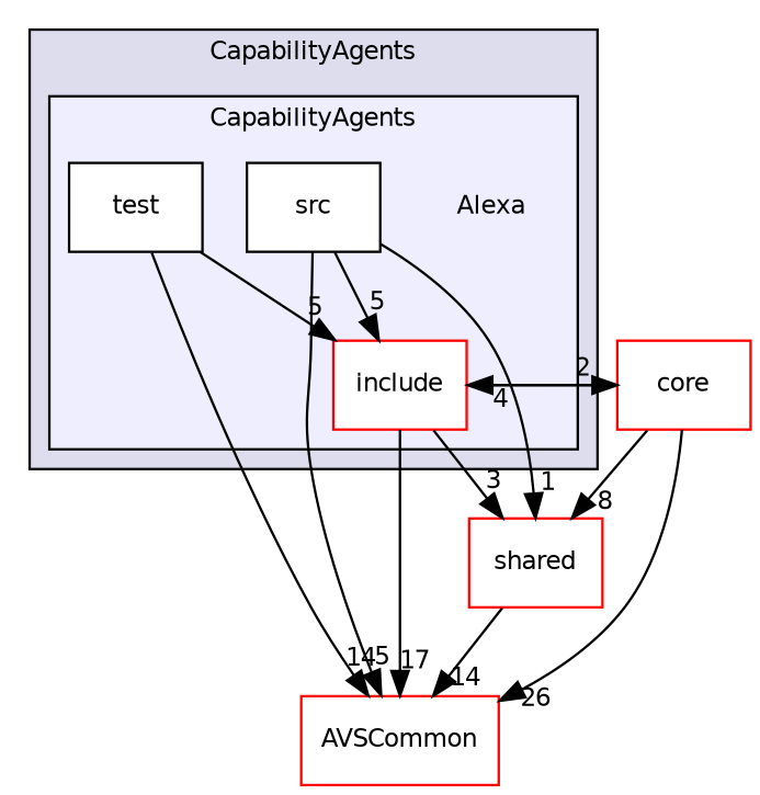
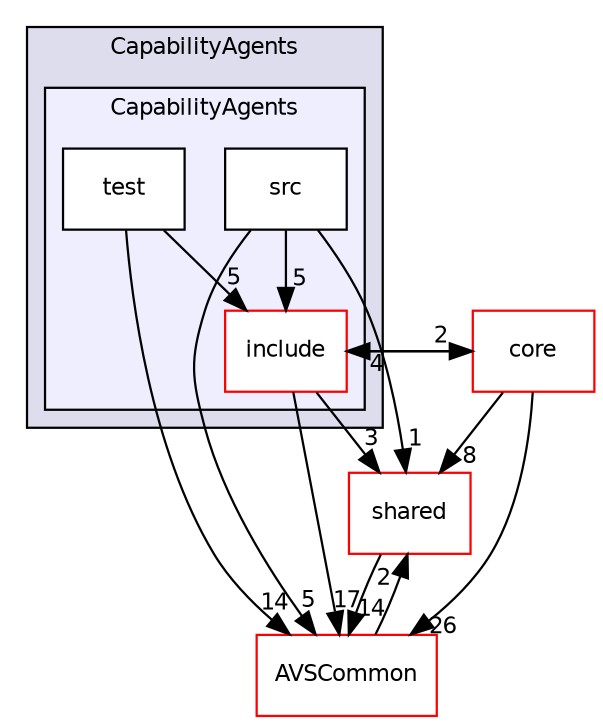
  digraph {
    compound=true
    node [fontname=Helvetica fontsize=10 shape=box color=red fillcolor=white style=filled]
    edge [headlabel=5 labeldistance=1.5 labelfontname=Helvetica labelfontsize=10]
-   n1 [label=Alexa shape=plaintext color="" fillcolor="" style=""]
    n2 [label=include]
    n3 [color=black label=src]
    n4 [color=black label=test]
    n5 [label=shared]
    n6 [label=AVSCommon]
    n7 [label=core]
    subgraph cluster_1 {
      bgcolor="#ddddee"
      fontname=Helvetica
      fontsize=10
      label=CapabilityAgents
      pencolor=black
      subgraph cluster_2 {
        bgcolor="#eeeeff"
        fontname=Helvetica
        fontsize=10
        pencolor=black
-       n1
        n2
        n3
        n4
      }
    }
    n2 -> n5 [headlabel=3]
    n2 -> n6 [headlabel=17]
    n2 -> n7 [headlabel=2]
    n3 -> n2
    n3 -> n5 [headlabel=1]
    n3 -> n6
    n4 -> n2
    n4 -> n6 [headlabel=14]
    n5 -> n6 [headlabel=14]
+   n6 -> n5 [headlabel=2]
    n7 -> n2 [headlabel=4]
    n7 -> n5 [headlabel=8]
    n7 -> n6 [headlabel=26]
  }
